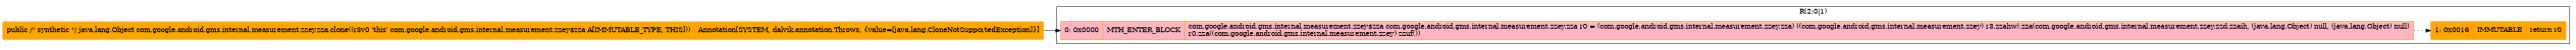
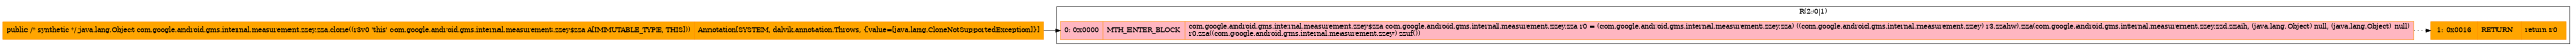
  digraph {
    rankdir=LR
    node [color=darkorange shape=record style=filled fillcolor=orange]
    edge [color=black]
    n1 [label="{0\:\ 0x0000|MTH_ENTER_BLOCK\l|com.google.android.gms.internal.measurement.zzey$zza com.google.android.gms.internal.measurement.zzey.zza r0 = (com.google.android.gms.internal.measurement.zzey.zza) ((com.google.android.gms.internal.measurement.zzey) r3.zzahw).zza(com.google.android.gms.internal.measurement.zzey.zzd.zzaih, (java.lang.Object) null, (java.lang.Object) null)\lr0.zza((com.google.android.gms.internal.measurement.zzey) zzuf())\l}" fillcolor=lightpink]
-   n2 [label="{1\:\ 0x0016|IMMUTABLE\l|return r0\l}"]
+   n2 [label="{1\:\ 0x0016|RETURN\l|return r0\l}"]
    n3 [label="{public \/* synthetic *\/ java.lang.Object com.google.android.gms.internal.measurement.zzey.zza.clone((r3v0 'this' com.google.android.gms.internal.measurement.zzey$zza A[IMMUTABLE_TYPE, THIS]))  | Annotation[SYSTEM, dalvik.annotation.Throws, \{value=[java.lang.CloneNotSupportedException]\}]\l}"]
    subgraph cluster_1 {
      label="R(2:0|1)"
      n1
      n2
    }
    n1 -> n2 [style=dotted]
    n3 -> n1 [style=solid]
  }
